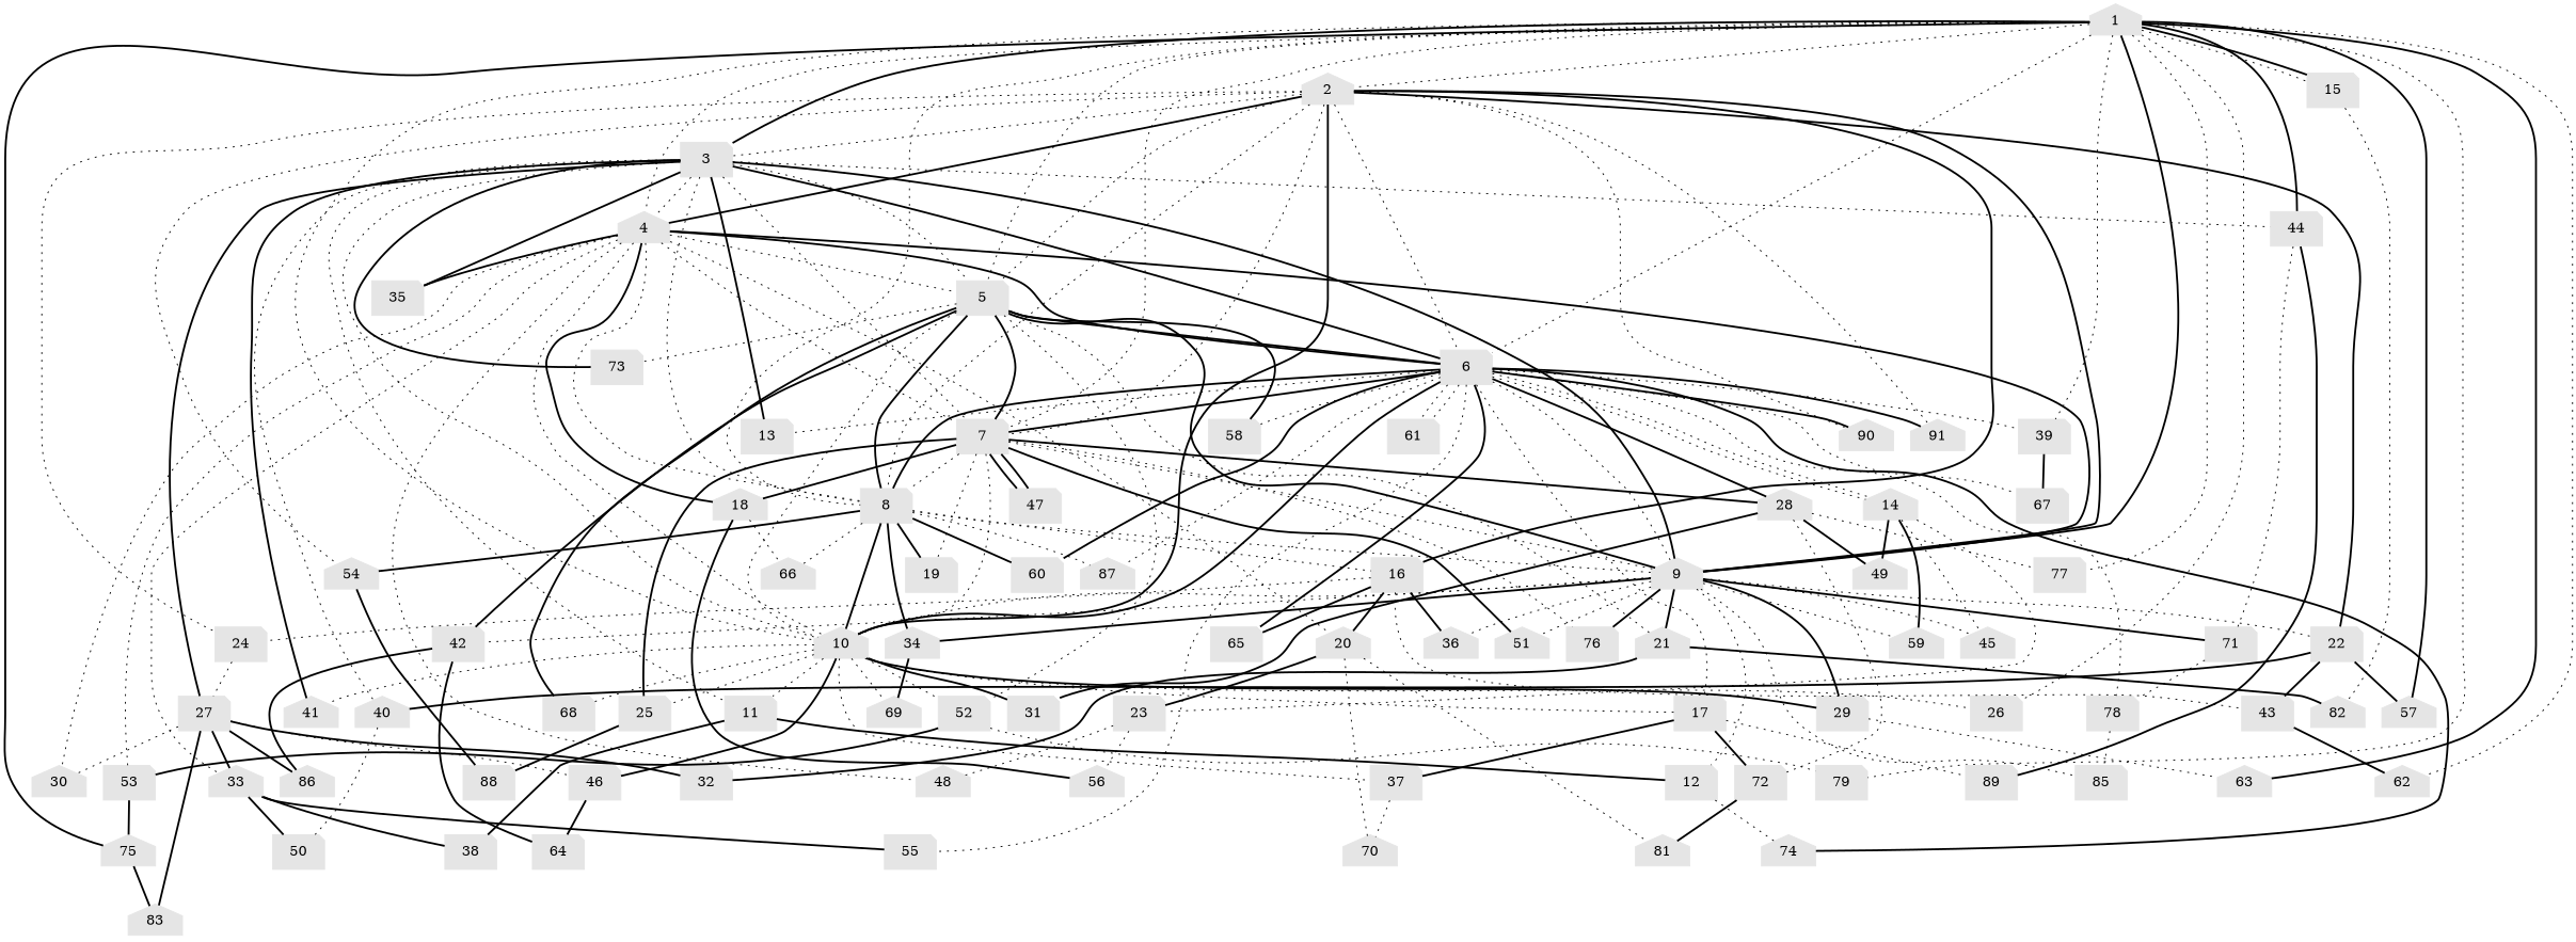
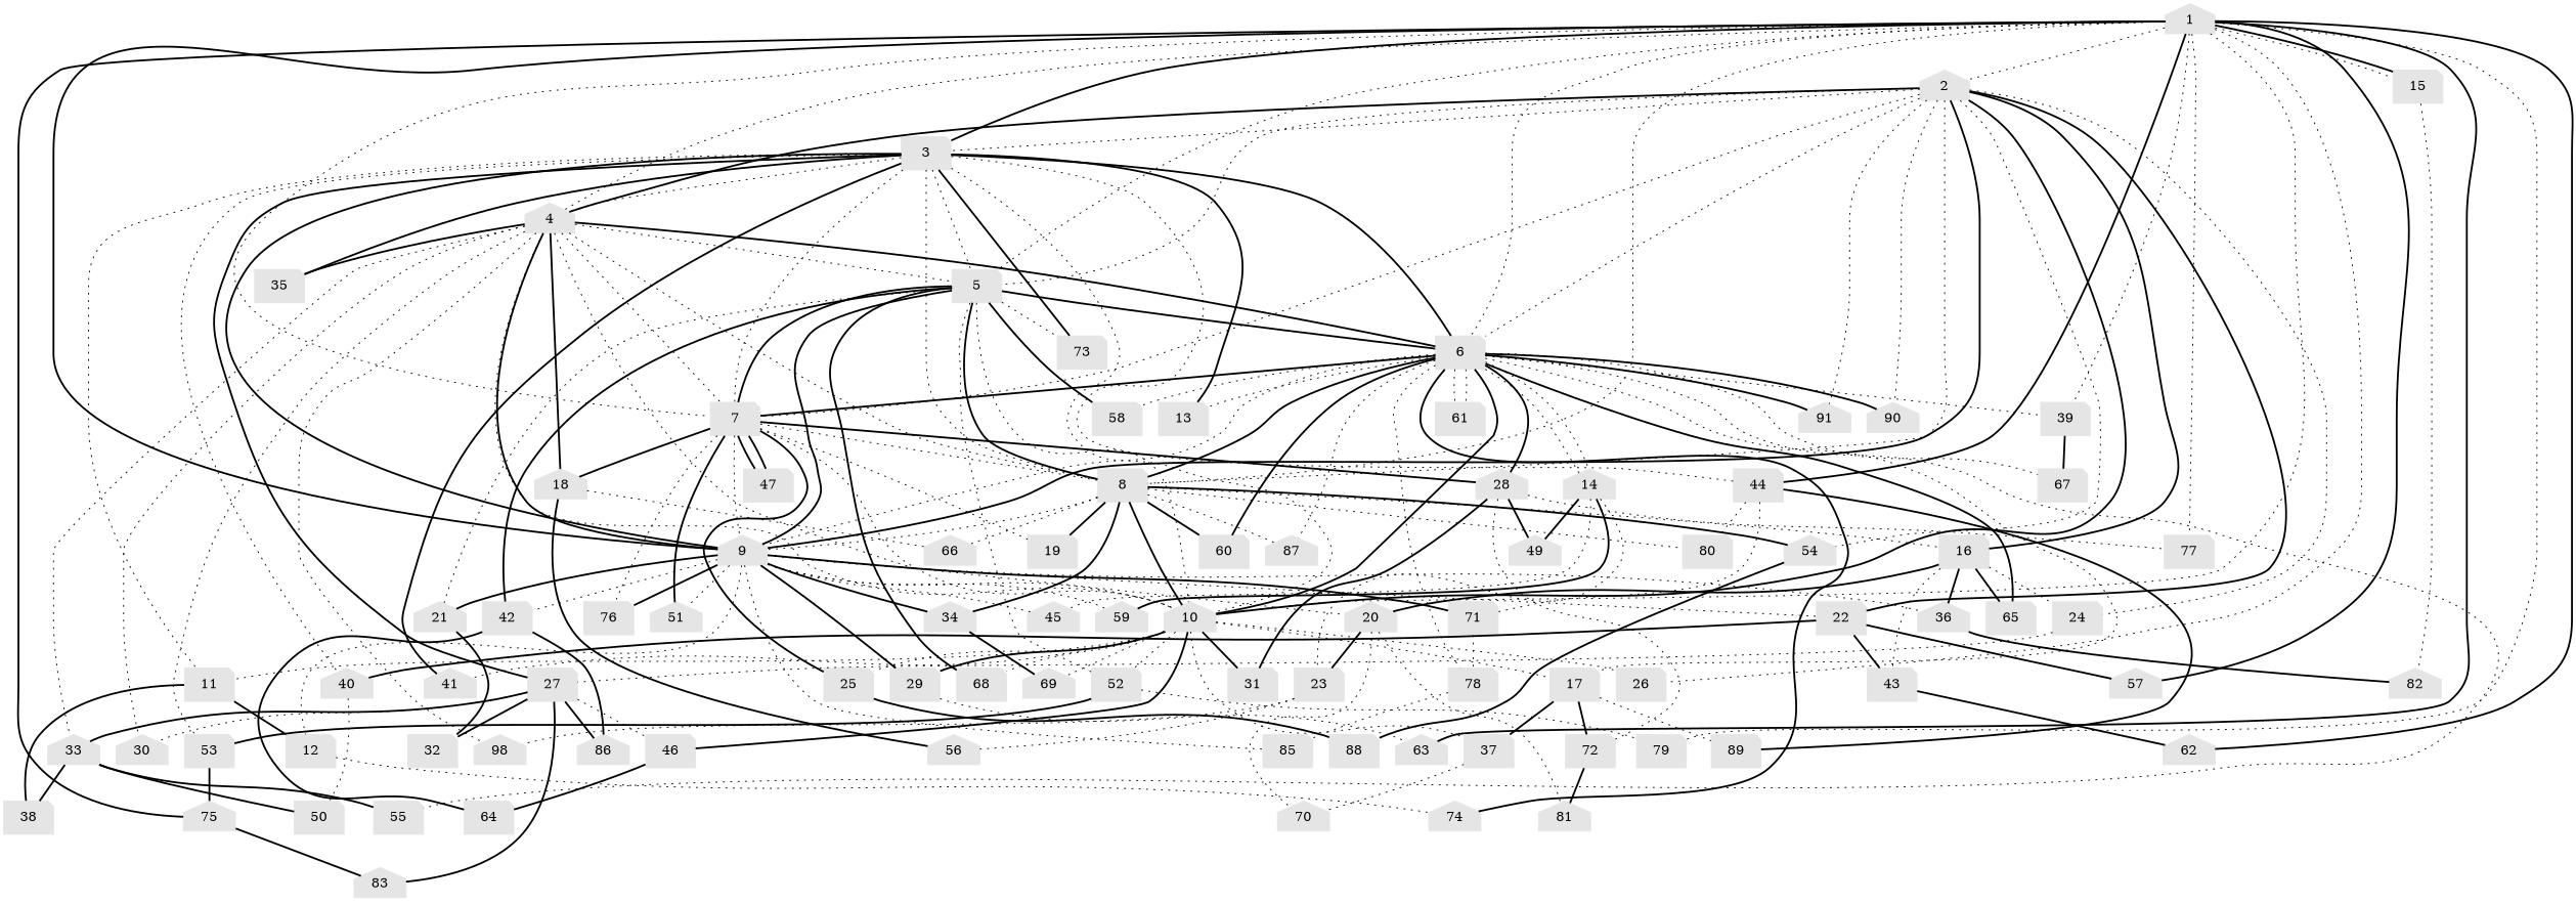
  graph {
    node [color=gray90 shape=note style=filled]
    edge [style=dotted]
    1 [shape=house]
    2 [shape=house]
    3
    4 [shape=house]
    5
    6
    7
    8
    9 [shape=house]
    10 [shape=house]
    15
    26
    39
    44
    57 [shape=house]
    62 [shape=house]
    63 [shape=house]
    75 [shape=house]
    77
    79
    16
    22
    24
    54 [shape=house]
    90 [shape=house]
    91 [shape=house]
    11
    13
    27
    35
    40 [shape=house]
    41 [shape=house]
    73
    18 [shape=house]
    20 [shape=house]
    30 [shape=house]
    33 [shape=house]
-   48 [shape=house]
+   48 [shape=house label=98]
    53
    21 [shape=house]
    42
    52
    58
    68
    14 [shape=house]
    17
    28 [shape=house]
    55
    60
    61
    65
    67
    74 [shape=house]
    78
    87 [shape=house]
    19
    25
    47
    51 [shape=house]
    76
    34 [shape=house]
    66 [shape=house]
+   80
    12
    29
    36 [shape=house]
    45 [shape=house]
    59 [shape=house]
    71
    85
    31
    37
    46
    69 [shape=house]
    82 [shape=house]
    89
    83 [shape=house]
    43
    88
    38
    32
    86 [shape=house]
    50
    56 [shape=house]
    23
    70 [shape=house]
    81 [shape=house]
    64
    49 [shape=house]
    72
    1 -- 2
    1 -- 3 [style=bold]
    1 -- 4
    1 -- 5
    1 -- 6
    1 -- 7
    1 -- 8
    1 -- 9 [style=bold]
    1 -- 10
    1 -- 15
    1 -- 15 [style=bold]
    1 -- 26
    1 -- 39
    1 -- 44 [style=bold]
    1 -- 57 [style=bold]
-   1 -- 62
+   1 -- 62 [style=bold]
    1 -- 63 [style=bold]
    1 -- 75 [style=bold]
    1 -- 77
    1 -- 79
    2 -- 3
    2 -- 4 [style=bold]
    2 -- 5
    2 -- 6
    2 -- 7
    2 -- 8
    2 -- 9 [style=bold]
    2 -- 10 [style=bold]
    2 -- 16 [style=bold]
    2 -- 22 [style=bold]
    2 -- 24
    2 -- 54
    2 -- 90
    2 -- 91
    3 -- 4
    3 -- 5
    3 -- 6 [style=bold]
    3 -- 7
    3 -- 8
    3 -- 9 [style=bold]
    3 -- 10
    3 -- 44
    3 -- 11
    3 -- 13 [style=bold]
    3 -- 27 [style=bold]
    3 -- 35 [style=bold]
    3 -- 40
    3 -- 41 [style=bold]
    3 -- 73 [style=bold]
    4 -- 5
    4 -- 6 [style=bold]
    4 -- 7
    4 -- 8
    4 -- 9 [style=bold]
    4 -- 10
    4 -- 35 [style=bold]
    4 -- 18 [style=bold]
    4 -- 20
    4 -- 30
    4 -- 33
    4 -- 48
    4 -- 53
    5 -- 6 [style=bold]
    5 -- 7 [style=bold]
    5 -- 8 [style=bold]
    5 -- 9 [style=bold]
    5 -- 10
    5 -- 73
    5 -- 21
    5 -- 42 [style=bold]
    5 -- 52
    5 -- 58 [style=bold]
    5 -- 68 [style=bold]
    6 -- 7 [style=bold]
    6 -- 8 [style=bold]
    6 -- 9
    6 -- 10 [style=bold]
    6 -- 39
    6 -- 90 [style=bold]
    6 -- 91 [style=bold]
    6 -- 13
    6 -- 58
    6 -- 14
    6 -- 14
    6 -- 17
    6 -- 28 [style=bold]
    6 -- 55
    6 -- 60 [style=bold]
    6 -- 61
    6 -- 61
    6 -- 65 [style=bold]
    6 -- 67
    6 -- 74 [style=bold]
    6 -- 78
    6 -- 87
    7 -- 8
    7 -- 9
    7 -- 10
    7 -- 18 [style=bold]
    7 -- 28 [style=bold]
    7 -- 19
    7 -- 25 [style=bold]
    7 -- 47 [style=bold]
    7 -- 47 [style=bold]
    7 -- 51 [style=bold]
    7 -- 76
    8 -- 9
    8 -- 10 [style=bold]
    8 -- 16
    8 -- 54 [style=bold]
    8 -- 60 [style=bold]
    8 -- 87
    8 -- 19 [style=bold]
    8 -- 34 [style=bold]
    8 -- 66
+   8 -- 80
    9 -- 10
    9 -- 22
    9 -- 21 [style=bold]
    9 -- 42
    9 -- 51
    9 -- 76 [style=bold]
    9 -- 34 [style=bold]
    9 -- 12
    9 -- 29 [style=bold]
    9 -- 36
    9 -- 45
    9 -- 59
    9 -- 71 [style=bold]
    9 -- 85
    10 -- 26
    10 -- 11
    10 -- 41
    10 -- 52
    10 -- 68
    10 -- 17
    10 -- 25
    10 -- 29 [style=bold]
    10 -- 31 [style=bold]
    10 -- 37
    10 -- 46 [style=bold]
    10 -- 69
    15 -- 82
    39 -- 67 [style=bold]
+   44 -- 80
    44 -- 71
    44 -- 89 [style=bold]
    75 -- 83 [style=bold]
    16 -- 24
    16 -- 20 [style=bold]
    16 -- 65 [style=bold]
    16 -- 36 [style=bold]
    16 -- 43
    22 -- 57 [style=bold]
    22 -- 40 [style=bold]
    22 -- 43 [style=bold]
    24 -- 27
    54 -- 88 [style=bold]
    11 -- 12 [style=bold]
    11 -- 38 [style=bold]
    27 -- 30
    27 -- 33 [style=bold]
    27 -- 46
    27 -- 83 [style=bold]
    27 -- 32 [style=bold]
    27 -- 86 [style=bold]
    40 -- 50
    18 -- 66
    18 -- 56 [style=bold]
    20 -- 23 [style=bold]
    20 -- 70
    20 -- 81
    33 -- 55 [style=bold]
    33 -- 38 [style=bold]
    33 -- 50 [style=bold]
    53 -- 75 [style=bold]
-   21 -- 82 [style=bold]
+   36 -- 82 [style=bold]
    21 -- 32 [style=bold]
    42 -- 86 [style=bold]
    42 -- 64 [style=bold]
    52 -- 79
    52 -- 53 [style=bold]
    14 -- 45
    14 -- 59 [style=bold]
    14 -- 23
    14 -- 49 [style=bold]
    17 -- 37 [style=bold]
    17 -- 89
    17 -- 72 [style=bold]
    28 -- 77
    28 -- 31 [style=bold]
    28 -- 49 [style=bold]
    28 -- 72
    78 -- 85
    25 -- 88 [style=bold]
    34 -- 69 [style=bold]
    12 -- 74
    29 -- 63
    71 -- 78
    37 -- 70
    46 -- 64 [style=bold]
    43 -- 62 [style=bold]
    23 -- 48
    23 -- 56
    72 -- 81 [style=bold]
  }
